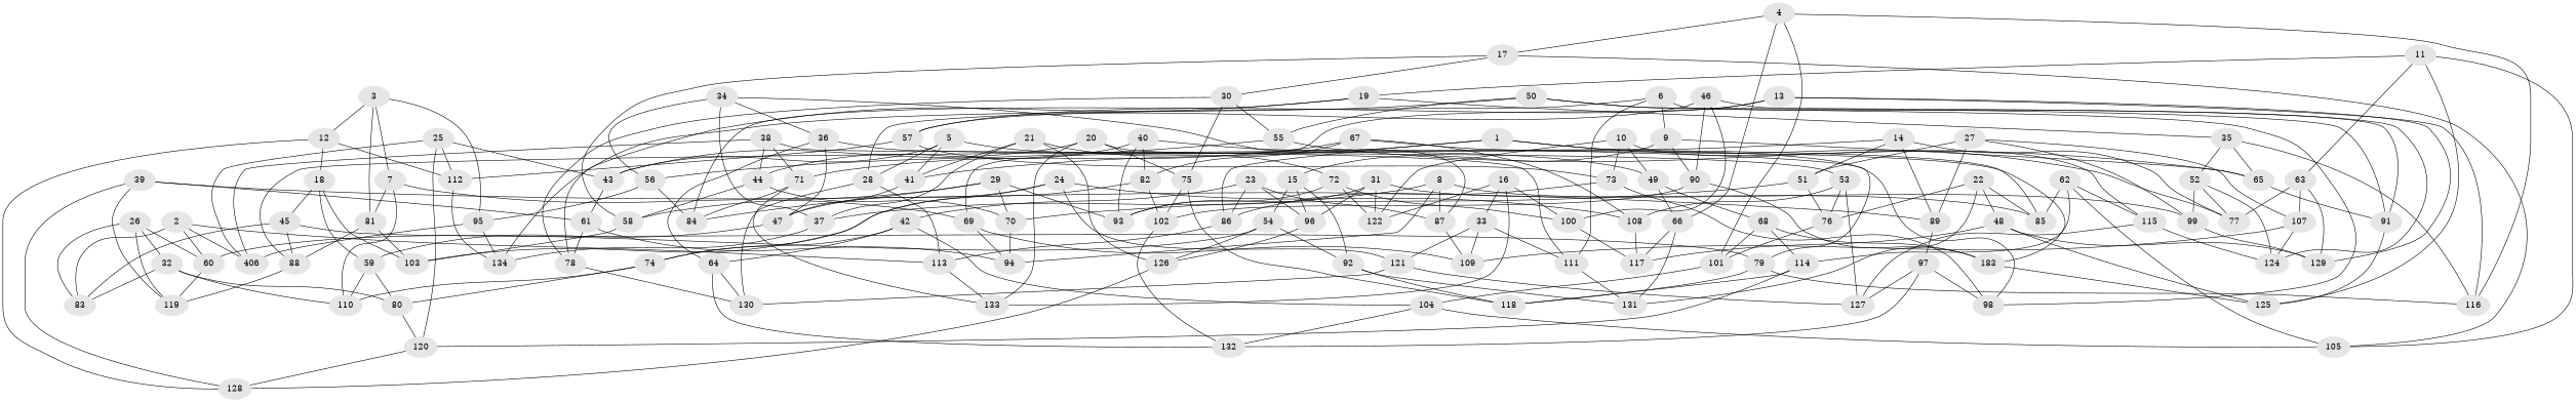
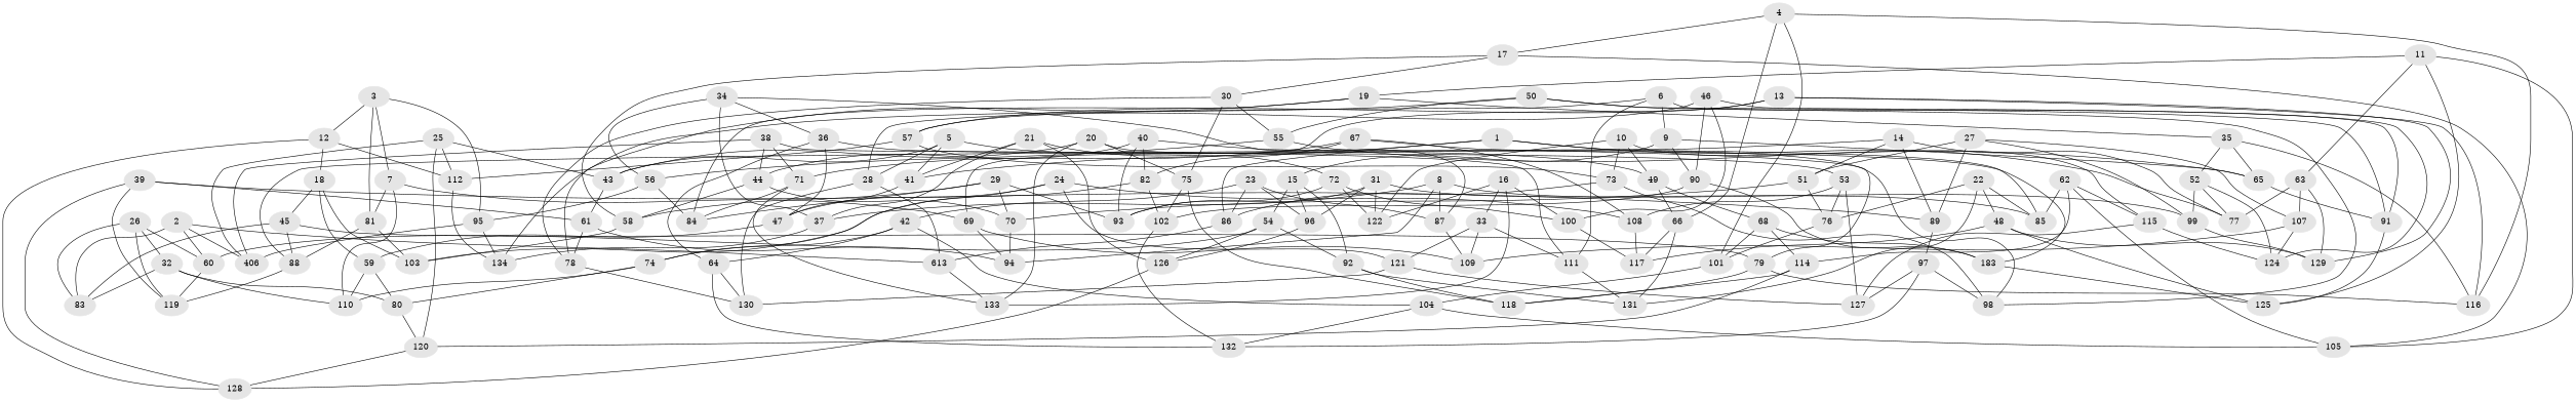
  graph {
    node [color=gray90 style=filled]
    1
    41
    77
    85
    86
    47
-   113
+   113 [label=613]
    2
    60
    83
    n11 [label=406]
    119
    133
    3
    7
    12
    81
    95
    69
    110
    18
    112
    128
    88
    103
    134
    4
    17
    66
    101
    116
    105
    30
    58
    131
    117
    104
    5
    28
    43
    49
    130
    61
    68
    6
    9
    91
    111
    15
    65
    90
    125
    94
    109
    8
    37
    87
    99
    129
    54
    92
    96
    n63 [label=183]
    102
    10
    73
    115
    122
    98
    124
    127
    11
    19
    63
    35
    78
    84
    107
    45
    59
    13
    57
    14
    51
    89
    76
    70
    97
    126
    118
    16
    33
    100
    121
    75
    55
    79
    80
    52
    20
    21
    72
    93
    22
    48
    23
    42
    74
    64
    24
    108
    25
    120
    26
    32
    27
    29
    56
    31
    34
    36
    53
    132
    38
    44
    71
    39
    40
    82
    46
    114
    50
    62
    67
    1 -- 41
    1 -- 77
    1 -- 85
    1 -- 86
    41 -- 47
    86 -- 113
    47 -- 59
    113 -- 133
    2 -- 113
    2 -- 60
    2 -- 83
    2 -- n11
    60 -- 119
    3 -- 7
    3 -- 12
    3 -- 81
    3 -- 95
    7 -- 81
    7 -- 69
    7 -- 110
    12 -- 18
    12 -- 112
    12 -- 128
    81 -- 88
    81 -- 103
    95 -- n11
    95 -- 134
    69 -- 94
    69 -- 109
    18 -- 103
    18 -- 45
    18 -- 59
    112 -- 134
    88 -- 119
    4 -- 17
    4 -- 66
    4 -- 101
    4 -- 116
    17 -- 105
    17 -- 30
    17 -- 58
    66 -- 131
    66 -- 117
    101 -- 104
    30 -- 78
    30 -- 75
    30 -- 55
    58 -- 103
    104 -- 105
    104 -- 132
    5 -- 41
    5 -- 28
    5 -- 43
    5 -- 49
    28 -- 113
    28 -- 130
    43 -- 61
    49 -- 66
    49 -- 68
    61 -- 94
    61 -- 78
    68 -- 101
    68 -- n63
    68 -- 114
    6 -- 28
    6 -- 9
    6 -- 91
    6 -- 111
    9 -- 15
    9 -- 65
    9 -- 90
    91 -- 125
    111 -- 131
    15 -- 54
    15 -- 92
    15 -- 96
    65 -- 91
    90 -- n63
    90 -- 102
    8 -- 94
    8 -- 37
    8 -- 87
    8 -- 99
    37 -- 134
    87 -- 109
    99 -- 129
    54 -- 60
    54 -- 92
    54 -- 126
    92 -- 131
    92 -- 118
    96 -- 126
    n63 -- 125
    102 -- 132
    10 -- 49
    10 -- 73
    10 -- 115
    10 -- 122
    73 -- 86
    73 -- 98
    115 -- 124
    115 -- 127
    11 -- 105
    11 -- 125
    11 -- 19
    11 -- 63
    19 -- 35
    19 -- 78
    19 -- 84
    63 -- 77
    63 -- 129
    63 -- 107
    35 -- 116
    35 -- 65
    35 -- 52
    78 -- 130
    107 -- 109
    107 -- 124
    45 -- 83
    45 -- 88
    45 -- 79
    59 -- 110
    59 -- 80
    13 -- 69
    13 -- 116
    13 -- 129
    13 -- 57
    57 -- 112
    57 -- 73
    14 -- 77
    14 -- 88
    14 -- 51
    14 -- 89
    51 -- 76
    51 -- 70
    89 -- 97
    76 -- 101
    70 -- 94
    97 -- 98
    97 -- 127
    97 -- 132
    126 -- 128
    16 -- 133
    16 -- 122
    16 -- 33
    16 -- 100
    33 -- 111
    33 -- 109
    33 -- 121
    100 -- 117
    121 -- 130
    121 -- 127
    75 -- 102
    75 -- 118
    55 -- 65
    55 -- 56
    79 -- 116
    79 -- 118
    80 -- 120
    52 -- 77
    52 -- 99
    52 -- 124
    20 -- 133
    20 -- 43
    20 -- 98
    20 -- 75
    21 -- 41
    21 -- 37
    21 -- 126
    21 -- 72
    72 -- 122
    72 -- 100
    72 -- 93
    22 -- 85
    22 -- 131
    22 -- 76
    22 -- 48
    48 -- 117
    48 -- 125
    48 -- 129
    23 -- 86
    23 -- 87
    23 -- 96
    23 -- 42
    42 -- 104
    42 -- 74
    42 -- 64
    74 -- 110
    74 -- 80
    64 -- 130
    64 -- 132
    24 -- 47
    24 -- 121
    24 -- 74
    24 -- 108
    108 -- 117
    25 -- n11
    25 -- 112
    25 -- 43
    25 -- 120
    120 -- 128
    26 -- 60
    26 -- 83
    26 -- 119
    26 -- 32
    32 -- 83
    32 -- 110
    32 -- 80
    27 -- 99
    27 -- 107
    27 -- 51
    27 -- 89
    29 -- 58
    29 -- 84
    29 -- 70
    29 -- 93
    56 -- 95
    56 -- 84
    31 -- 85
    31 -- 96
    31 -- 122
    31 -- 93
    34 -- 37
    34 -- 87
    34 -- 56
    34 -- 36
    36 -- 47
    36 -- 64
    36 -- 53
    53 -- 127
    53 -- 76
    53 -- 108
    38 -- n11
    38 -- 111
    38 -- 44
    38 -- 71
    44 -- 58
    44 -- 70
    71 -- 133
    71 -- 84
    39 -- 119
    39 -- 128
    39 -- 61
    39 -- 89
    40 -- n63
    40 -- 93
    40 -- 44
    40 -- 82
    82 -- 103
    82 -- 102
    46 -- 90
    46 -- 124
    46 -- 57
    46 -- 100
    114 -- 118
    114 -- 120
    50 -- 134
    50 -- 91
    50 -- 98
    50 -- 55
    62 -- 85
    62 -- 105
    62 -- 115
    62 -- 114
    67 -- 79
    67 -- 108
    67 -- 71
    67 -- 82
  }
